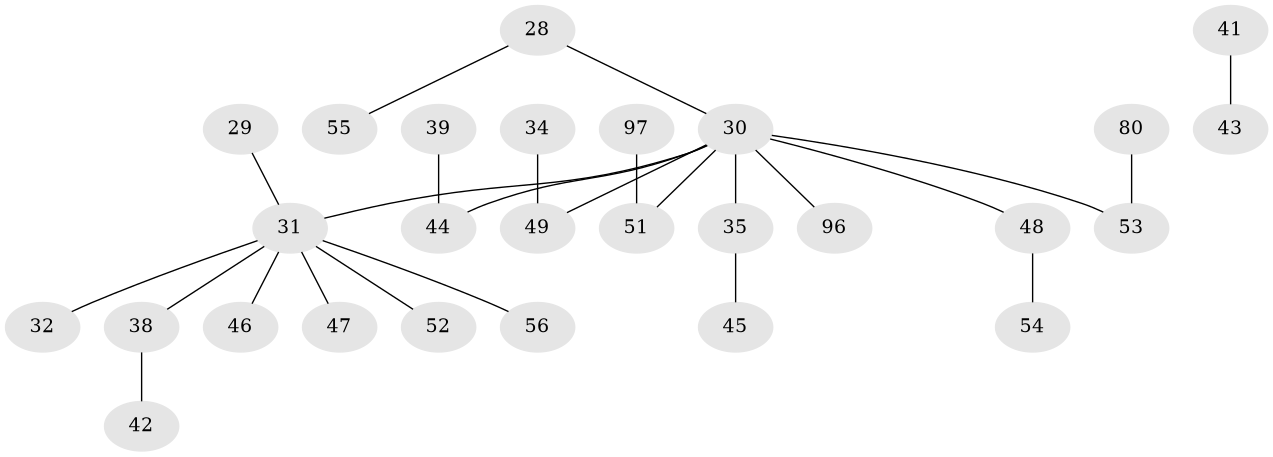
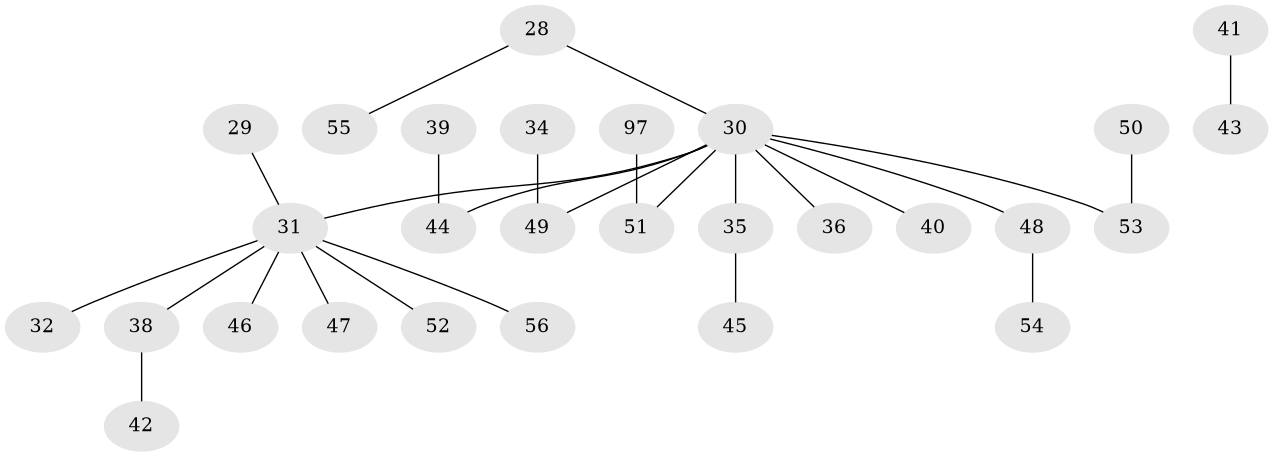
  graph {
    node [color=gray90 style=filled]
    30 [super="+1+7+20+23"]
    31 [super="+24+19+22+27"]
    35 [super="+13+18"]
-   36 [label=96]
+   36
+   40
    44 [super="+16"]
    48
    49 [super="+32"]
    51 [super="+26"]
    53 [super="+4"]
    28
    55
    n13 [label=32]
    38
    46
    47
    52
    56
    29
    45
    41
    43
    54
    42
    34
    n26 [label=97]
    39
-   50 [super="+25" label=80]
+   50 [super="+25"]
    30 -- 31
    30 -- 35
    30 -- 36
+   30 -- 40
    30 -- 44
    30 -- 48
    30 -- 49
    30 -- 51
    30 -- 53
    31 -- n13
    31 -- 38
    31 -- 46
    31 -- 47
    31 -- 52
    31 -- 56
    35 -- 45
    48 -- 54
    28 -- 30
    28 -- 55
    38 -- 42
    29 -- 31
    41 -- 43
    34 -- 49
    n26 -- 51
    39 -- 44
    50 -- 53
  }
